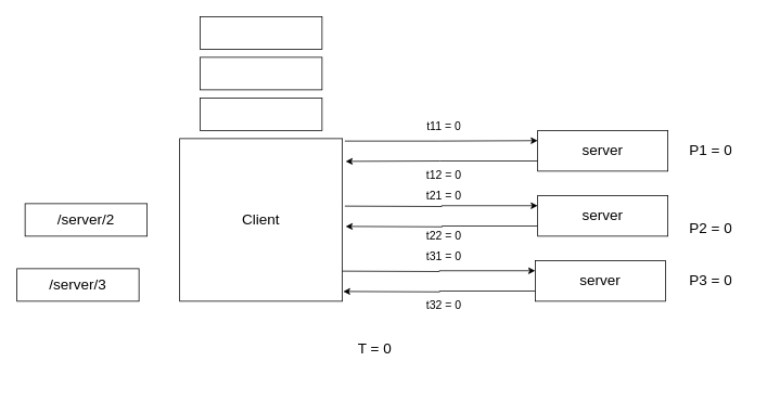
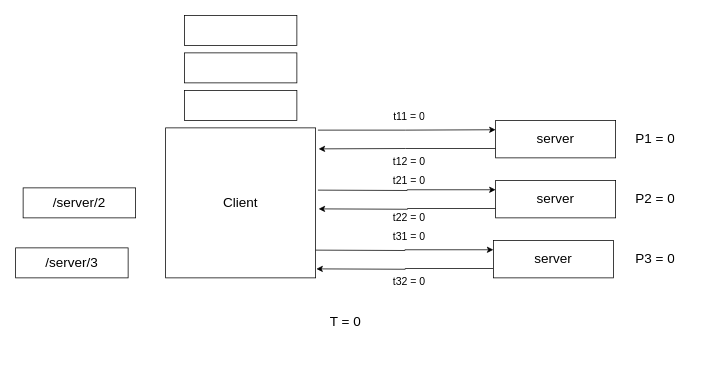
  <mxCell id="0" />
  <mxCell id="1" parent="0" />
  <mxCell id="2" value="&lt;span style=&quot;white-space: normal&quot;&gt;&lt;font style=&quot;font-size: 18px&quot;&gt;/server/2&lt;/font&gt;&lt;/span&gt;" style="rounded=0;whiteSpace=wrap;html=1;" parent="1" vertex="1"><mxGeometry x="30" y="250" width="150" height="40" as="geometry" /></mxCell>
  <mxCell id="3" value="&lt;span style=&quot;white-space: normal&quot;&gt;&lt;font style=&quot;font-size: 18px&quot;&gt;/server/3&lt;/font&gt;&lt;/span&gt;" style="rounded=0;whiteSpace=wrap;html=1;" parent="1" vertex="1"><mxGeometry x="20" y="330" width="150" height="40" as="geometry" /></mxCell>
  <mxCell id="4" value="&lt;font style=&quot;font-size: 18px&quot;&gt;Client&lt;/font&gt;" style="whiteSpace=wrap;html=1;aspect=fixed;" parent="1" vertex="1"><mxGeometry x="220" y="170" width="200" height="200" as="geometry" /></mxCell>
  <mxCell id="5" style="edgeStyle=orthogonalEdgeStyle;rounded=0;orthogonalLoop=1;jettySize=auto;html=1;exitX=1.015;exitY=0.015;exitDx=0;exitDy=0;entryX=0;entryY=0.25;entryDx=0;entryDy=0;exitPerimeter=0;" parent="1" source="4" target="7" edge="1"><mxGeometry relative="1" as="geometry" /></mxCell>
  <mxCell id="6" style="edgeStyle=orthogonalEdgeStyle;rounded=0;orthogonalLoop=1;jettySize=auto;html=1;exitX=0;exitY=0.75;exitDx=0;exitDy=0;entryX=1.02;entryY=0.14;entryDx=0;entryDy=0;entryPerimeter=0;" parent="1" source="7" target="4" edge="1"><mxGeometry relative="1" as="geometry" /></mxCell>
  <mxCell id="7" value="&lt;span style=&quot;white-space: normal&quot;&gt;&lt;font style=&quot;font-size: 18px&quot;&gt;server&lt;br&gt;&lt;/font&gt;&lt;/span&gt;" style="rounded=0;whiteSpace=wrap;html=1;" parent="1" vertex="1"><mxGeometry x="660" y="160" width="160" height="50" as="geometry" /></mxCell>
  <mxCell id="8" value="&lt;font style=&quot;font-size: 18px&quot;&gt;T = 0&lt;br&gt;&lt;br&gt;&lt;/font&gt;" style="text;html=1;strokeColor=none;fillColor=none;align=center;verticalAlign=middle;whiteSpace=wrap;overflow=hidden;" parent="1" vertex="1"><mxGeometry x="20" y="410" width="880" height="60" as="geometry" /></mxCell>
  <mxCell id="9" style="edgeStyle=orthogonalEdgeStyle;rounded=0;orthogonalLoop=1;jettySize=auto;html=1;exitX=1.015;exitY=0.015;exitDx=0;exitDy=0;entryX=0;entryY=0.25;entryDx=0;entryDy=0;exitPerimeter=0;" parent="1" target="11" edge="1"><mxGeometry relative="1" as="geometry"><mxPoint x="423" y="253" as="sourcePoint" /></mxGeometry></mxCell>
  <mxCell id="10" style="edgeStyle=orthogonalEdgeStyle;rounded=0;orthogonalLoop=1;jettySize=auto;html=1;exitX=0;exitY=0.75;exitDx=0;exitDy=0;entryX=1.02;entryY=0.14;entryDx=0;entryDy=0;entryPerimeter=0;" parent="1" source="11" edge="1"><mxGeometry relative="1" as="geometry"><mxPoint x="424" y="278" as="targetPoint" /></mxGeometry></mxCell>
  <mxCell id="11" value="&lt;span style=&quot;white-space: normal&quot;&gt;&lt;font style=&quot;font-size: 18px&quot;&gt;server&lt;br&gt;&lt;/font&gt;&lt;/span&gt;" style="rounded=0;whiteSpace=wrap;html=1;" parent="1" vertex="1"><mxGeometry x="660" y="240" width="160" height="50" as="geometry" /></mxCell>
  <mxCell id="12" style="edgeStyle=orthogonalEdgeStyle;rounded=0;orthogonalLoop=1;jettySize=auto;html=1;exitX=1.015;exitY=0.015;exitDx=0;exitDy=0;entryX=0;entryY=0.25;entryDx=0;entryDy=0;exitPerimeter=0;" parent="1" target="14" edge="1"><mxGeometry relative="1" as="geometry"><mxPoint x="420" y="333" as="sourcePoint" /></mxGeometry></mxCell>
  <mxCell id="13" style="edgeStyle=orthogonalEdgeStyle;rounded=0;orthogonalLoop=1;jettySize=auto;html=1;exitX=0;exitY=0.75;exitDx=0;exitDy=0;entryX=1.02;entryY=0.14;entryDx=0;entryDy=0;entryPerimeter=0;" parent="1" source="14" edge="1"><mxGeometry relative="1" as="geometry"><mxPoint x="421" y="358" as="targetPoint" /></mxGeometry></mxCell>
  <mxCell id="14" value="&lt;span style=&quot;white-space: normal&quot;&gt;&lt;font style=&quot;font-size: 18px&quot;&gt;server&lt;br&gt;&lt;/font&gt;&lt;/span&gt;" style="rounded=0;whiteSpace=wrap;html=1;" parent="1" vertex="1"><mxGeometry x="657" y="320" width="160" height="50" as="geometry" /></mxCell>
  <mxCell id="15" value="" style="rounded=0;whiteSpace=wrap;html=1;" parent="1" vertex="1"><mxGeometry x="245" y="120" width="150" height="40" as="geometry" /></mxCell>
  <mxCell id="16" value="" style="rounded=0;whiteSpace=wrap;html=1;" parent="1" vertex="1"><mxGeometry x="245" y="70" width="150" height="40" as="geometry" /></mxCell>
  <mxCell id="17" value="" style="rounded=0;whiteSpace=wrap;html=1;" parent="1" vertex="1"><mxGeometry x="245" y="20" width="150" height="40" as="geometry" /></mxCell>
  <mxCell id="18" value="&lt;font style=&quot;font-size: 14px&quot;&gt;t11 = 0&lt;/font&gt;" style="text;html=1;strokeColor=none;fillColor=none;align=center;verticalAlign=middle;whiteSpace=wrap;overflow=hidden;" parent="1" vertex="1"><mxGeometry x="500" y="140" width="90" height="30" as="geometry" /></mxCell>
  <mxCell id="19" value="&lt;font style=&quot;font-size: 14px&quot;&gt;t12 = 0&lt;/font&gt;" style="text;html=1;strokeColor=none;fillColor=none;align=center;verticalAlign=middle;whiteSpace=wrap;overflow=hidden;" parent="1" vertex="1"><mxGeometry x="500" y="200" width="90" height="30" as="geometry" /></mxCell>
  <mxCell id="20" value="&lt;font style=&quot;font-size: 14px&quot;&gt;t21 = 0&lt;/font&gt;" style="text;html=1;strokeColor=none;fillColor=none;align=center;verticalAlign=middle;whiteSpace=wrap;overflow=hidden;" parent="1" vertex="1"><mxGeometry x="500" y="225" width="90" height="30" as="geometry" /></mxCell>
  <mxCell id="21" value="&lt;font style=&quot;font-size: 14px&quot;&gt;t22 = 0&lt;/font&gt;" style="text;html=1;strokeColor=none;fillColor=none;align=center;verticalAlign=middle;whiteSpace=wrap;overflow=hidden;" parent="1" vertex="1"><mxGeometry x="500" y="275" width="90" height="30" as="geometry" /></mxCell>
  <mxCell id="22" value="&lt;font style=&quot;font-size: 14px&quot;&gt;t31 = 0&lt;/font&gt;" style="text;html=1;strokeColor=none;fillColor=none;align=center;verticalAlign=middle;whiteSpace=wrap;overflow=hidden;" parent="1" vertex="1"><mxGeometry x="500" y="300" width="90" height="30" as="geometry" /></mxCell>
  <mxCell id="23" value="&lt;font style=&quot;font-size: 14px&quot;&gt;t32 = 0&lt;/font&gt;" style="text;html=1;strokeColor=none;fillColor=none;align=center;verticalAlign=middle;whiteSpace=wrap;overflow=hidden;" parent="1" vertex="1"><mxGeometry x="500" y="360" width="90" height="30" as="geometry" /></mxCell>
  <mxCell id="24" value="&lt;font style=&quot;font-size: 18px&quot;&gt;P1 = 0&lt;/font&gt;" style="text;html=1;strokeColor=none;fillColor=none;align=center;verticalAlign=middle;whiteSpace=wrap;overflow=hidden;" parent="1" vertex="1"><mxGeometry x="826" y="160" width="94" height="50" as="geometry" /></mxCell>
- <mxCell id="25" value="&lt;font style=&quot;font-size: 18px&quot;&gt;P2 = 0&lt;/font&gt;" style="text;html=1;strokeColor=none;fillColor=none;align=center;verticalAlign=middle;whiteSpace=wrap;overflow=hidden;" parent="1" vertex="1"><mxGeometry x="826" y="255" width="94" height="50" as="geometry" /></mxCell>
+ <mxCell id="25" value="&lt;font style=&quot;font-size: 18px&quot;&gt;P2 = 0&lt;/font&gt;" style="text;html=1;strokeColor=none;fillColor=none;align=center;verticalAlign=middle;whiteSpace=wrap;overflow=hidden;" parent="1" vertex="1"><mxGeometry x="826" y="240" width="94" height="50" as="geometry" /></mxCell>
  <mxCell id="26" value="&lt;font style=&quot;font-size: 18px&quot;&gt;P3 = 0&lt;/font&gt;" style="text;html=1;strokeColor=none;fillColor=none;align=center;verticalAlign=middle;whiteSpace=wrap;overflow=hidden;" parent="1" vertex="1"><mxGeometry x="826" y="320" width="94" height="50" as="geometry" /></mxCell>
